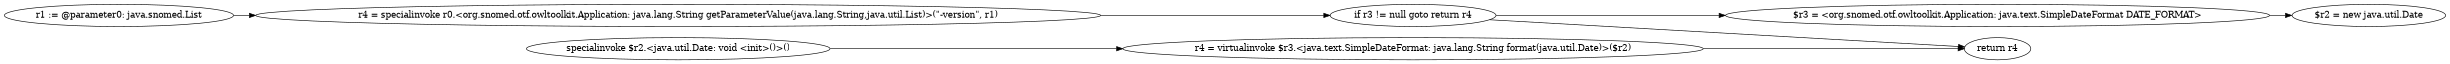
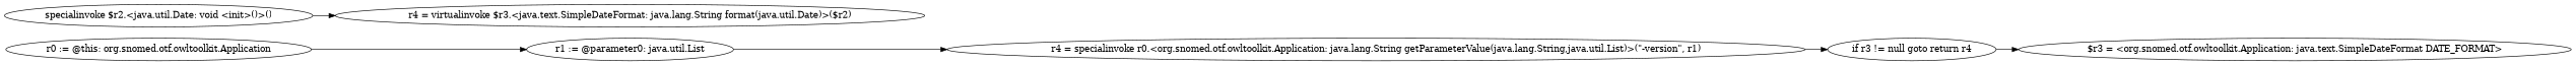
  digraph {
    rankdir=LR
-   "r1 := @parameter0: java.util.List" [label="r1 := @parameter0: java.snomed.List"]
+   "r0 := @this: org.snomed.otf.owltoolkit.Application"
+   "r1 := @parameter0: java.util.List"
    "r4 = specialinvoke r0.<org.snomed.otf.owltoolkit.Application: java.lang.String getParameterValue(java.lang.String,java.util.List)>(\"-version\", r1)"
    n4 [label="if r3 != null goto return r4"]
    "$r3 = <org.snomed.otf.owltoolkit.Application: java.text.SimpleDateFormat DATE_FORMAT>"
-   "return r4"
-   "$r2 = new java.util.Date"
    "specialinvoke $r2.<java.util.Date: void <init>()>()"
    "r4 = virtualinvoke $r3.<java.text.SimpleDateFormat: java.lang.String format(java.util.Date)>($r2)"
+   "r0 := @this: org.snomed.otf.owltoolkit.Application" -> "r1 := @parameter0: java.util.List"
    "r1 := @parameter0: java.util.List" -> "r4 = specialinvoke r0.<org.snomed.otf.owltoolkit.Application: java.lang.String getParameterValue(java.lang.String,java.util.List)>(\"-version\", r1)"
    "r4 = specialinvoke r0.<org.snomed.otf.owltoolkit.Application: java.lang.String getParameterValue(java.lang.String,java.util.List)>(\"-version\", r1)" -> n4
    n4 -> "$r3 = <org.snomed.otf.owltoolkit.Application: java.text.SimpleDateFormat DATE_FORMAT>"
-   n4 -> "return r4"
-   "$r3 = <org.snomed.otf.owltoolkit.Application: java.text.SimpleDateFormat DATE_FORMAT>" -> "$r2 = new java.util.Date"
    "specialinvoke $r2.<java.util.Date: void <init>()>()" -> "r4 = virtualinvoke $r3.<java.text.SimpleDateFormat: java.lang.String format(java.util.Date)>($r2)"
-   "r4 = virtualinvoke $r3.<java.text.SimpleDateFormat: java.lang.String format(java.util.Date)>($r2)" -> "return r4"
  }
